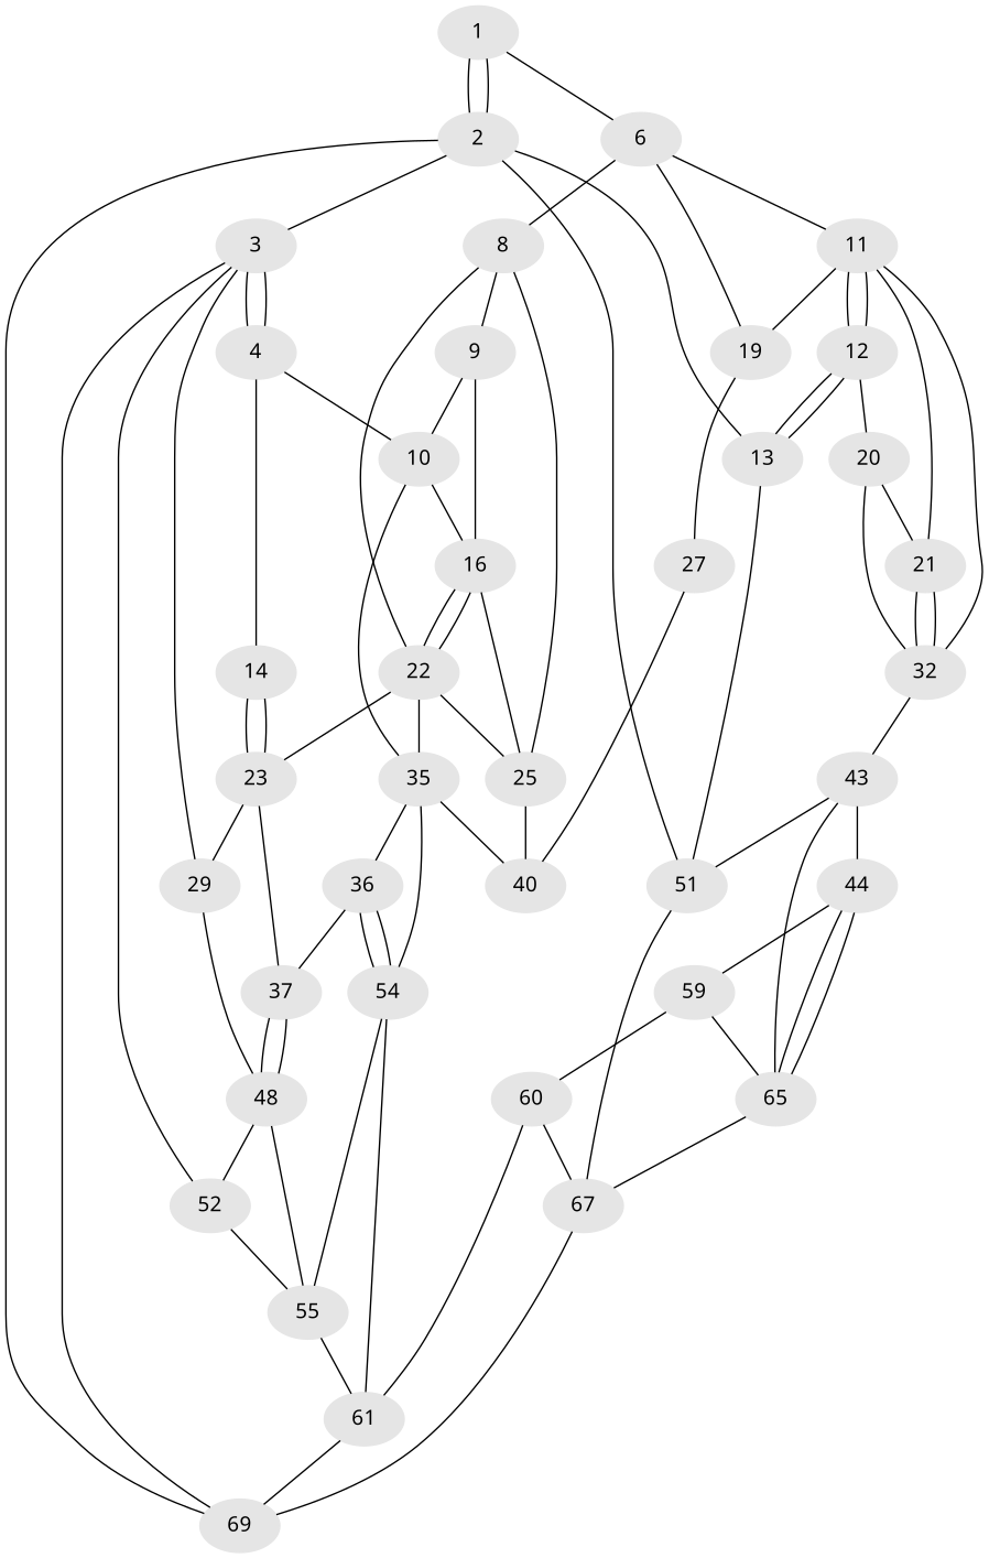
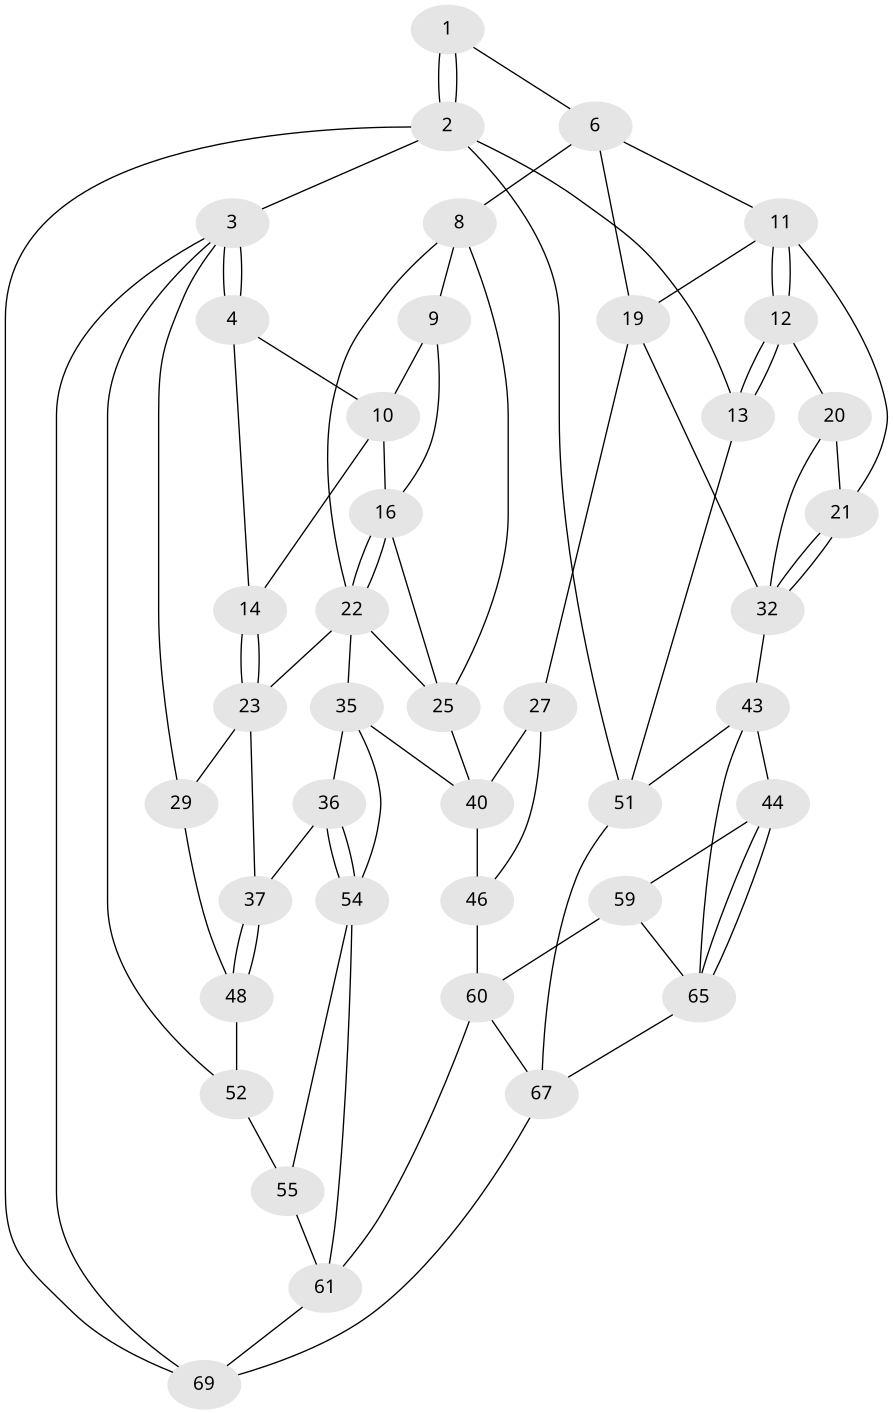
  graph {
    fontname="Noto Sans"
    node [color=gray90 fontname="Noto Sans" style=filled]
    edge [fontname="Noto Sans"]
    2 [super="+50"]
    1
    6 [super="+7"]
    3 [super="+53"]
    13 [super="+33"]
    51 [super="+57"]
    69 [super="+70"]
    8 [super="+24"]
    11 [super="+18"]
    19 [super="+26"]
    4 [super="+5"]
    29
    52
    67 [super="+68"]
    10 [super="+15"]
    14
    48 [super="+49"]
    55 [super="+62"]
    16 [super="+17"]
    23 [super="+28"]
    9
    25 [super="+30"]
    22 [super="+31"]
    12
    21
    27 [super="+39"]
    32 [super="+38"]
    40 [super="+41"]
+   46 [super="+47"]
    20 [super="+34"]
    37
    35 [super="+42"]
    43 [super="+58"]
    36
    54 [super="+56"]
    60 [super="+63"]
    44 [super="+45"]
    65 [super="+66"]
    61 [super="+64"]
    59
    2 -- 3 [weight=2]
    2 -- 13
    2 -- 51
    2 -- 69
    1 -- 2
    1 -- 2
    1 -- 6
    6 -- 8
    6 -- 11
    6 -- 19
    3 -- 69
    3 -- 4
    3 -- 4
    3 -- 29
    3 -- 52
    13 -- 51
    51 -- 67
    8 -- 9
    8 -- 25
    8 -- 22
    11 -- 19
    11 -- 12
    11 -- 12
    11 -- 21
    19 -- 27
-   11 -- 32
+   19 -- 32
    4 -- 10
    4 -- 14
    29 -- 48
    52 -- 55
    67 -- 69
-   10 -- 35
+   10 -- 14
    10 -- 16
    14 -- 23
    14 -- 23
    48 -- 52
-   48 -- 55
    55 -- 61
    16 -- 25
    16 -- 22
    16 -- 22
    23 -- 29
    23 -- 37
    9 -- 10
    9 -- 16
    25 -- 40
    22 -- 23
    22 -- 25
    22 -- 35
    12 -- 13
    12 -- 13
    12 -- 20
    21 -- 32
    21 -- 32
    27 -- 40
+   27 -- 46
    32 -- 43
+   40 -- 46
+   46 -- 60
    20 -- 21
    20 -- 32
    37 -- 48
    37 -- 48
    35 -- 40
    35 -- 36
    35 -- 54
    43 -- 51
    43 -- 44
    43 -- 65
    36 -- 37
    36 -- 54
    36 -- 54
    54 -- 55
    54 -- 61
    60 -- 67
    60 -- 61
    44 -- 65
    44 -- 65
    44 -- 59
    65 -- 67
    61 -- 69
    59 -- 60
    59 -- 65
  }
